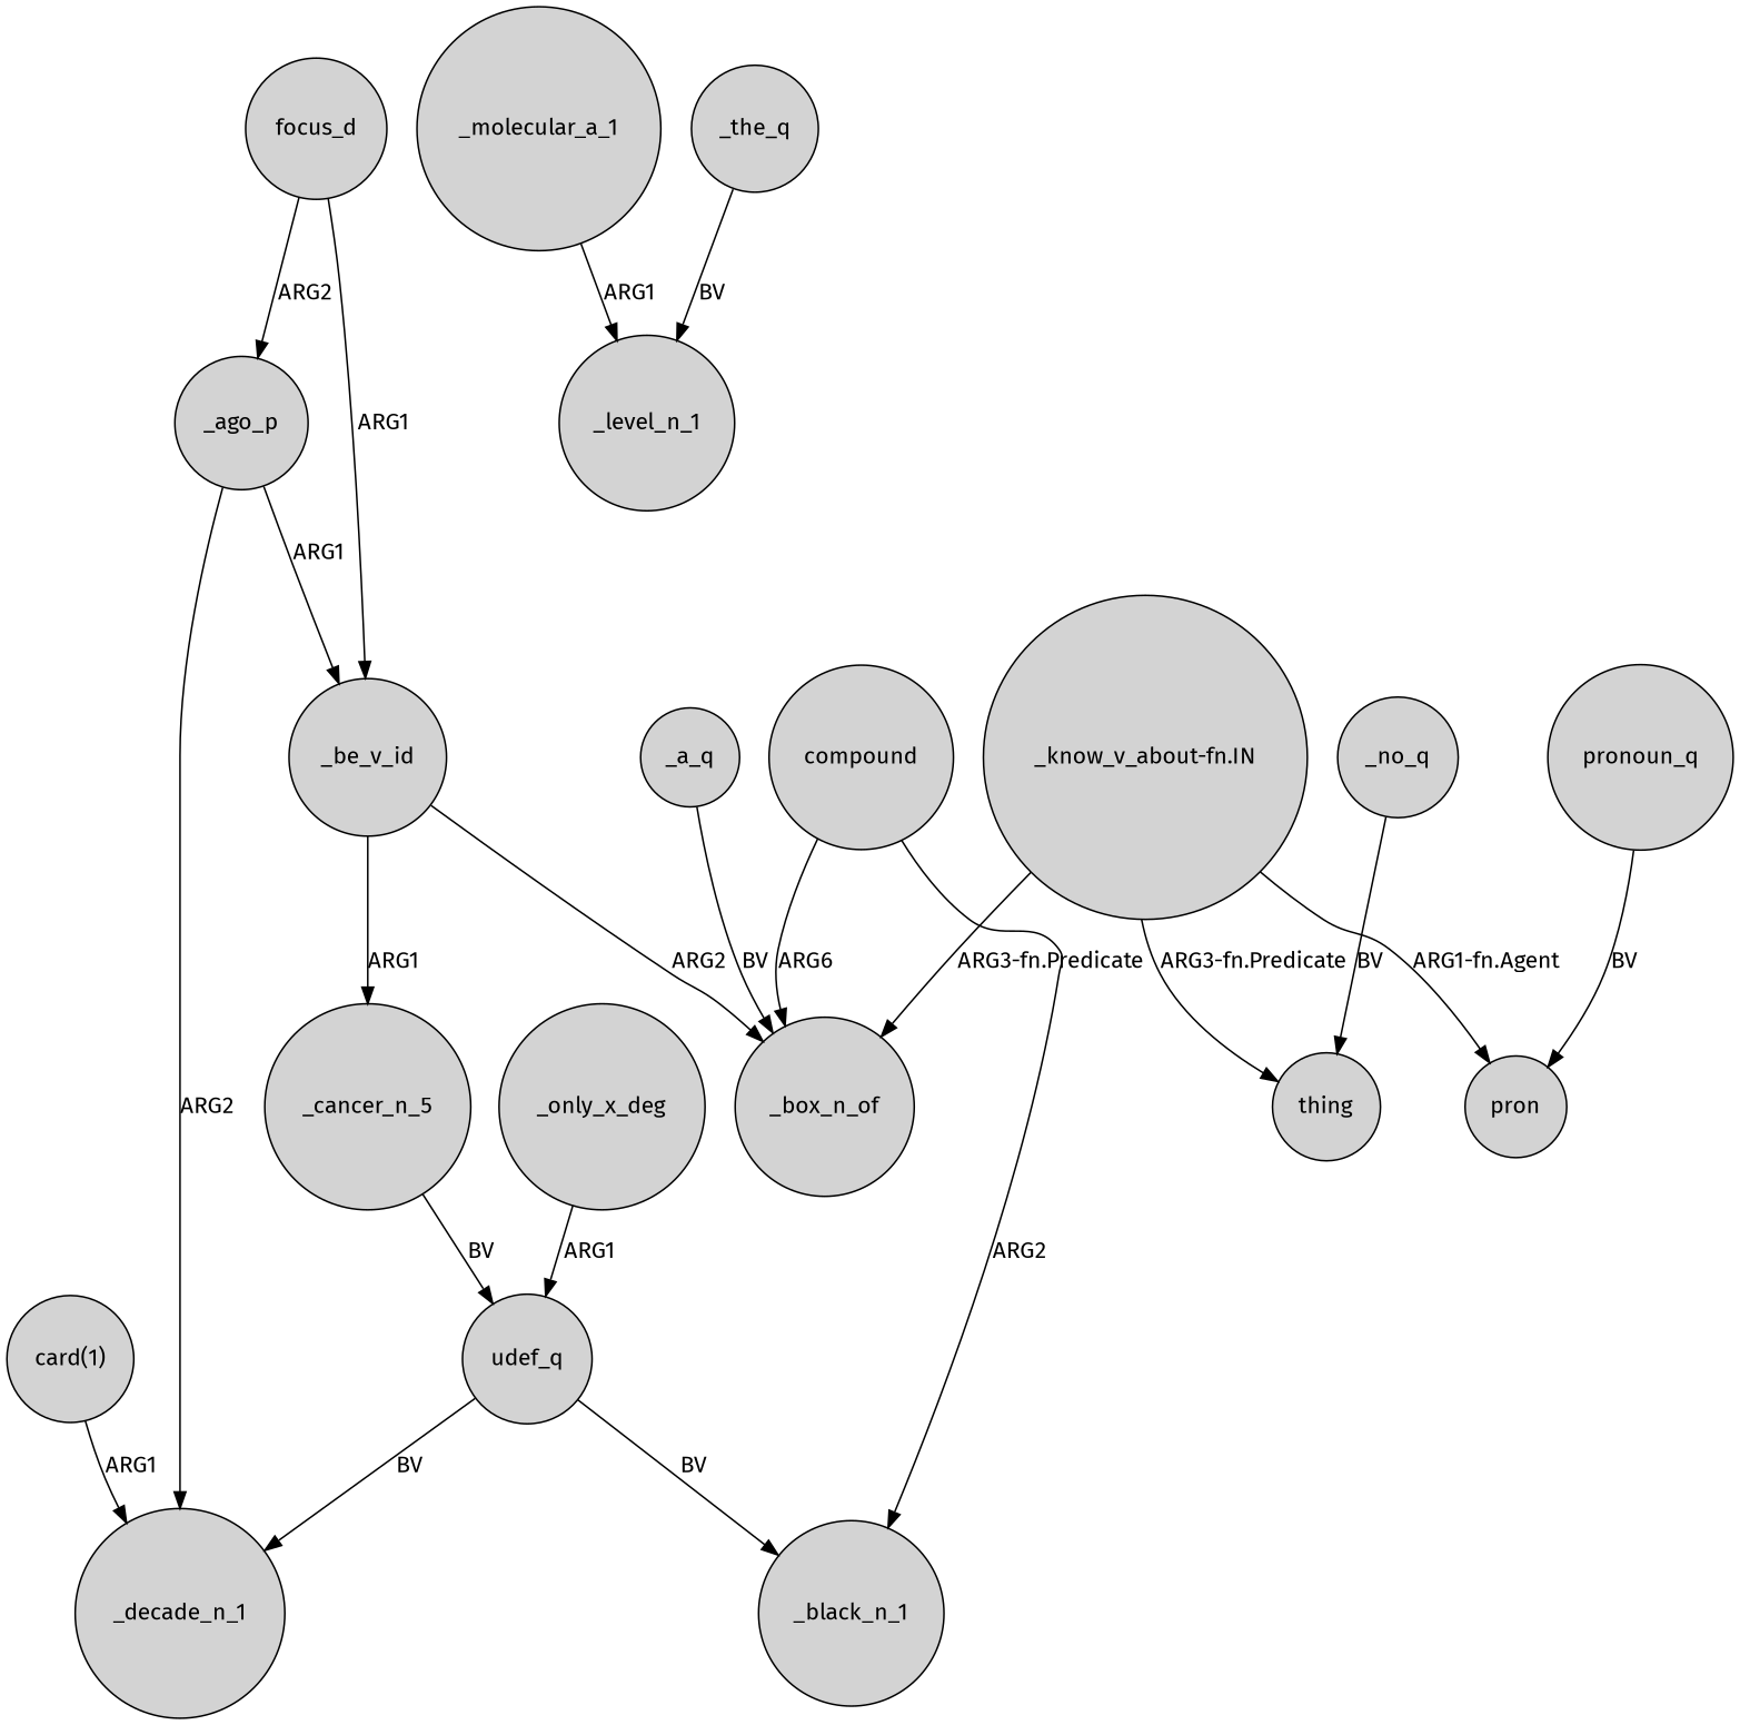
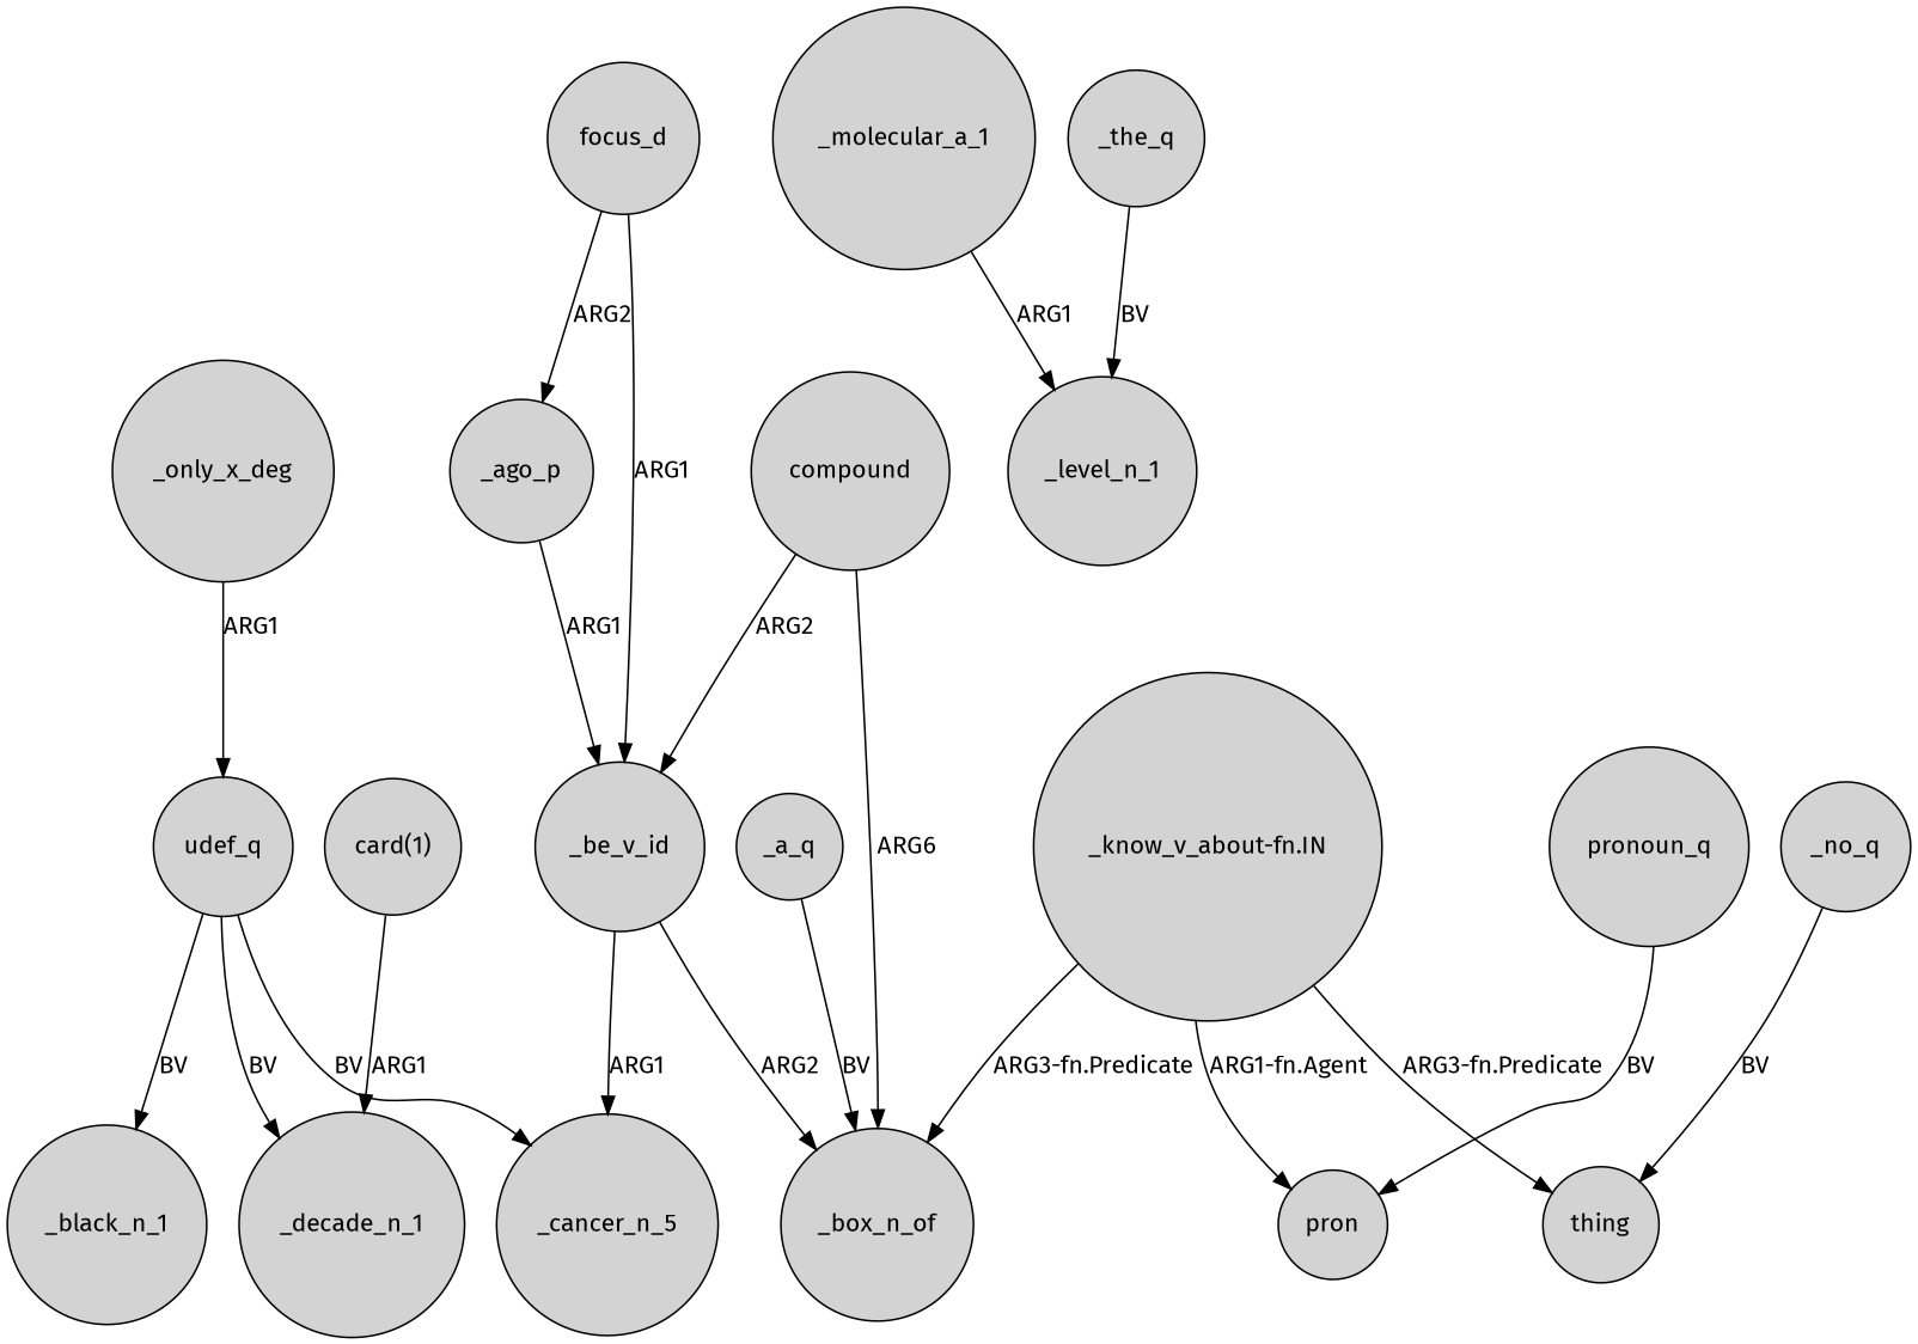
  digraph {
    fontname="Fira Sans"
    node [fontname="Fira Sans" shape=circle style=filled]
    edge [fontname="Fira Sans"]
    _only_x_deg
    udef_q
    n3 [label=_cancer_n_5]
    _decade_n_1
    _black_n_1
    _a_q
    _box_n_of
    _ago_p
    _be_v_id
    _molecular_a_1
    _level_n_1
    _the_q
    pronoun_q
    pron
    compound
    "_know_v_about-fn.IN"
    thing
    focus_d
    _no_q
    "card(1)"
    _only_x_deg -> udef_q [label=ARG1]
-   n3 -> udef_q [label=BV]
+   udef_q -> n3 [label=BV]
    udef_q -> _decade_n_1 [label=BV]
    udef_q -> _black_n_1 [label=BV]
    _a_q -> _box_n_of [label=BV]
-   _ago_p -> _decade_n_1 [label=ARG2]
    _ago_p -> _be_v_id [label=ARG1]
    _be_v_id -> n3 [label=ARG1]
    _be_v_id -> _box_n_of [label=ARG2]
    _molecular_a_1 -> _level_n_1 [label=ARG1]
    _the_q -> _level_n_1 [label=BV]
    pronoun_q -> pron [label=BV]
-   compound -> _black_n_1 [label=ARG2]
+   compound -> _be_v_id [label=ARG2]
    compound -> _box_n_of [label=ARG6]
    "_know_v_about-fn.IN" -> _box_n_of [label="ARG3-fn.Predicate"]
    "_know_v_about-fn.IN" -> pron [label="ARG1-fn.Agent"]
    "_know_v_about-fn.IN" -> thing [label="ARG3-fn.Predicate"]
    focus_d -> _ago_p [label=ARG2]
    focus_d -> _be_v_id [label=ARG1]
    _no_q -> thing [label=BV]
    "card(1)" -> _decade_n_1 [label=ARG1]
  }
